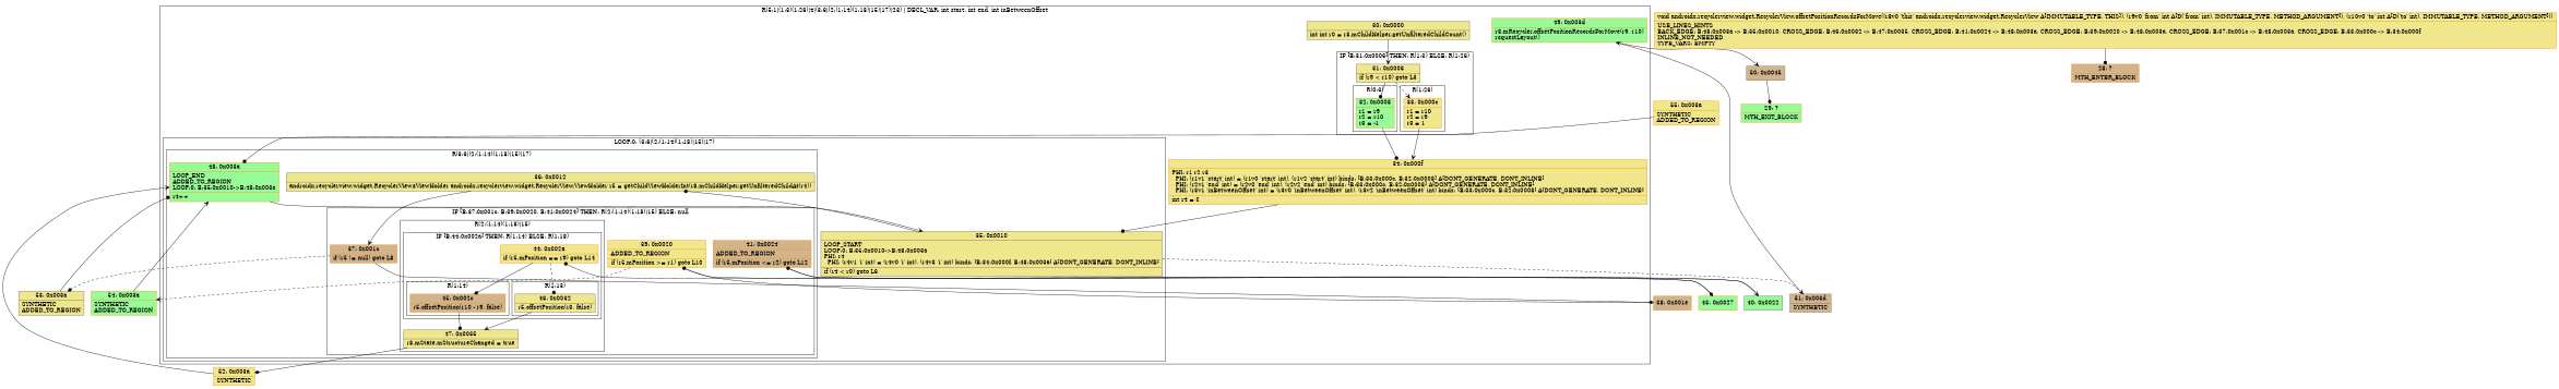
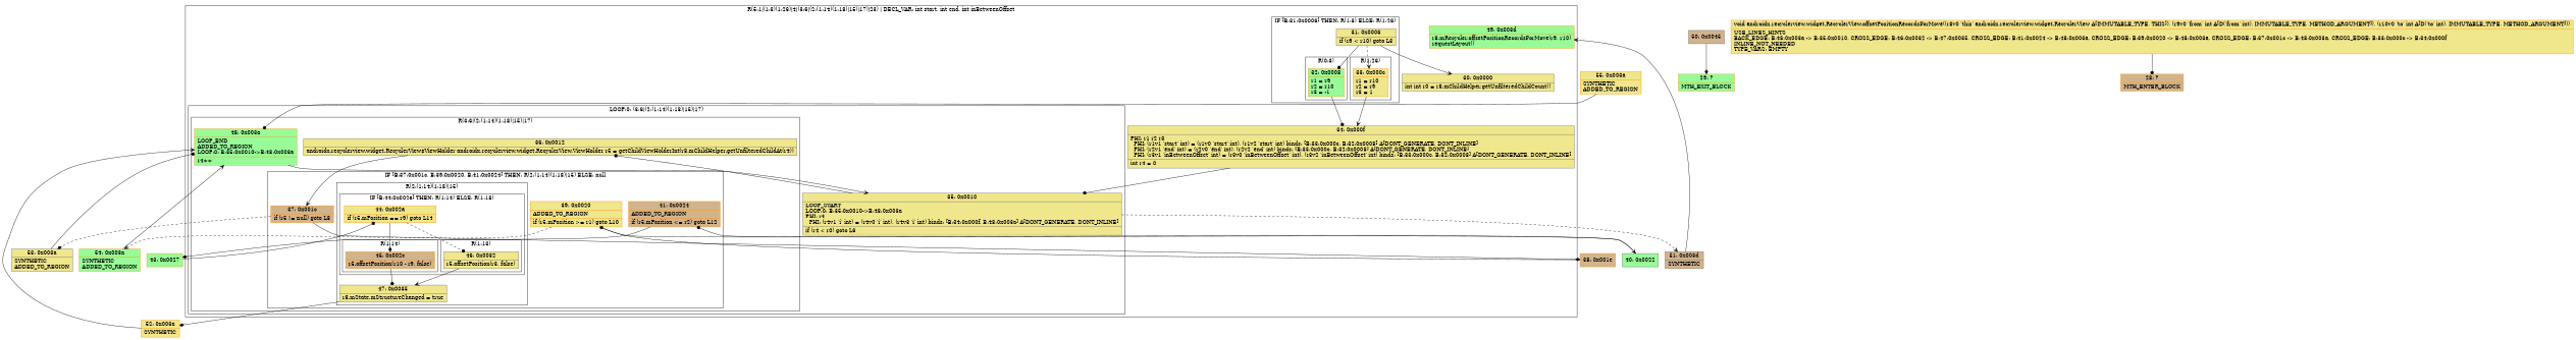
  digraph {
    node [color=darkorange fillcolor=khaki shape=record style=filled]
    edge [arrowhead=vee]
    n1 [fillcolor=palegreen label="{32\:\ 0x0008|r1 = r9\lr2 = r10\lr3 = \-1\l}"]
    n2 [label="{33\:\ 0x000c|r1 = r10\lr2 = r9\lr3 = 1\l}"]
    n3 [color=gray40 label="{31\:\ 0x0006|if (r9 \< r10) goto L3\l}"]
    n4 [fillcolor=tan label="{45\:\ 0x002c|r5.offsetPosition(r10 \- r9, false)\l}"]
    n5 [color=gray40 label="{46\:\ 0x0032|r5.offsetPosition(r3, false)\l}"]
    n6 [label="{44\:\ 0x002a|if (r5.mPosition == r9) goto L14\l}"]
    n7 [color=gray40 label="{47\:\ 0x0035|r8.mState.mStructureChanged = true\l}"]
    n8 [fillcolor=tan label="{37\:\ 0x001c|if (r5 != null) goto L8\l}"]
    n9 [label="{39\:\ 0x0020|ADDED_TO_REGION\l|if (r5.mPosition \>= r1) goto L10\l}"]
    n10 [fillcolor=tan label="{41\:\ 0x0024|ADDED_TO_REGION\l|if (r5.mPosition \<= r2) goto L12\l}"]
    n11 [color=gray40 label="{36\:\ 0x0012|androidx.recyclerview.widget.RecyclerView$ViewHolder androidx.recyclerview.widget.RecyclerView.ViewHolder r5 = getChildViewHolderInt(r8.mChildHelper.getUnfilteredChildAt(r4))\l}"]
    n12 [fillcolor=palegreen label="{48\:\ 0x003a|LOOP_END\lADDED_TO_REGION\lLOOP:0: B:35:0x0010\-\>B:48:0x003a\l|r4++\l}"]
    n13 [color=gray40 label="{35\:\ 0x0010|LOOP_START\lLOOP:0: B:35:0x0010\-\>B:48:0x003a\lPHI: r4 \l  PHI: (r4v1 'i' int) = (r4v0 'i' int), (r4v3 'i' int) binds: [B:34:0x000f, B:48:0x003a] A[DONT_GENERATE, DONT_INLINE]\l|if (r4 \< r0) goto L6\l}"]
    n14 [color=gray40 label="{30\:\ 0x0000|int int r0 = r8.mChildHelper.getUnfilteredChildCount()\l}"]
-   n15 [label="{34\:\ 0x000f|PHI: r1 r2 r3 \l  PHI: (r1v1 'start' int) = (r1v0 'start' int), (r1v2 'start' int) binds: [B:33:0x000c, B:32:0x0008] A[DONT_GENERATE, DONT_INLINE]\l  PHI: (r2v1 'end' int) = (r2v0 'end' int), (r2v2 'end' int) binds: [B:33:0x000c, B:32:0x0008] A[DONT_GENERATE, DONT_INLINE]\l  PHI: (r3v1 'inBetweenOffset' int) = (r3v0 'inBetweenOffset' int), (r3v2 'inBetweenOffset' int) binds: [B:33:0x000c, B:32:0x0008] A[DONT_GENERATE, DONT_INLINE]\l|int r4 = 0\l}"]
+   n15 [color=gray40 label="{34\:\ 0x000f|PHI: r1 r2 r3 \l  PHI: (r1v1 'start' int) = (r1v0 'start' int), (r1v2 'start' int) binds: [B:33:0x000c, B:32:0x0008] A[DONT_GENERATE, DONT_INLINE]\l  PHI: (r2v1 'end' int) = (r2v0 'end' int), (r2v2 'end' int) binds: [B:33:0x000c, B:32:0x0008] A[DONT_GENERATE, DONT_INLINE]\l  PHI: (r3v1 'inBetweenOffset' int) = (r3v0 'inBetweenOffset' int), (r3v2 'inBetweenOffset' int) binds: [B:33:0x000c, B:32:0x0008] A[DONT_GENERATE, DONT_INLINE]\l|int r4 = 0\l}"]
    n16 [fillcolor=palegreen label="{49\:\ 0x003d|r8.mRecycler.offsetPositionRecordsForMove(r9, r10)\lrequestLayout()\l}"]
    n17 [label="{52\:\ 0x003a|SYNTHETIC\l}"]
    n18 [fillcolor=tan label="{38\:\ 0x001e}"]
    n19 [color=gray40 label="{53\:\ 0x003a|SYNTHETIC\lADDED_TO_REGION\l}"]
    n20 [color=gray40 fillcolor=palegreen label="{40\:\ 0x0022}"]
    n21 [fillcolor=palegreen label="{54\:\ 0x003a|SYNTHETIC\lADDED_TO_REGION\l}"]
    n22 [fillcolor=palegreen label="{43\:\ 0x0027}"]
    n23 [color=gray40 fillcolor=tan label="{51\:\ 0x003d|SYNTHETIC\l}"]
    n24 [color=gray40 fillcolor=tan label="{50\:\ 0x0045}"]
    n25 [label="{55\:\ 0x003a|SYNTHETIC\lADDED_TO_REGION\l}"]
    n26 [fillcolor=palegreen label="{29\:\ ?|MTH_EXIT_BLOCK\l}"]
    n27 [fillcolor=tan label="{28\:\ ?|MTH_ENTER_BLOCK\l}"]
    n28 [label="{void androidx.recyclerview.widget.RecyclerView.offsetPositionRecordsForMove((r8v0 'this' androidx.recyclerview.widget.RecyclerView A[IMMUTABLE_TYPE, THIS]), (r9v0 'from' int A[D('from' int), IMMUTABLE_TYPE, METHOD_ARGUMENT]), (r10v0 'to' int A[D('to' int), IMMUTABLE_TYPE, METHOD_ARGUMENT]))  | USE_LINES_HINTS\lBACK_EDGE: B:48:0x003a \-\> B:35:0x0010, CROSS_EDGE: B:46:0x0032 \-\> B:47:0x0035, CROSS_EDGE: B:41:0x0024 \-\> B:48:0x003a, CROSS_EDGE: B:39:0x0020 \-\> B:48:0x003a, CROSS_EDGE: B:37:0x001c \-\> B:48:0x003a, CROSS_EDGE: B:33:0x000c \-\> B:34:0x000f\lINLINE_NOT_NEEDED\lTYPE_VARS: EMPTY\l}"]
    subgraph cluster_1 {
      label="R(5:1|(1:3)(1:26)|4|(3:6|(2:(1:14)(1:18)|15)|17)|23) | DECL_VAR: int start, int end, int inBetweenOffset\l"
      n14
      n15
      n16
      subgraph cluster_2 {
        label="IF [B:31:0x0006] THEN: R(1:3) ELSE: R(1:26)"
        n3
        subgraph cluster_3 {
          label="R(0:3)"
          n1
        }
        subgraph cluster_4 {
          label="R(1:26)"
          n2
        }
      }
      subgraph cluster_5 {
        label="LOOP:0: (3:6|(2:(1:14)(1:18)|15)|17)"
        n13
        subgraph cluster_6 {
          label="R(3:6|(2:(1:14)(1:18)|15)|17)"
          n11
          n12
          subgraph cluster_7 {
            label="IF [B:37:0x001c, B:39:0x0020, B:41:0x0024] THEN: R(2:(1:14)(1:18)|15) ELSE: null"
            n8
            n9
            n10
            subgraph cluster_8 {
              label="R(2:(1:14)(1:18)|15)"
              n7
              subgraph cluster_9 {
                label="IF [B:44:0x002a] THEN: R(1:14) ELSE: R(1:18)"
                n6
                subgraph cluster_10 {
                  label="R(1:14)"
                  n4
                }
                subgraph cluster_11 {
                  label="R(1:13)"
                  n5
                }
              }
            }
          }
        }
      }
    }
    n1 -> n15 [arrowhead=dot]
    n2 -> n15
    n3 -> n1 [arrowhead=dot]
    n3 -> n2 [style=dashed]
    n4 -> n7 [arrowhead=dot]
    n5 -> n7
    n6 -> n4 [arrowhead=diamond]
    n6 -> n5 [arrowhead=dot style=dashed]
    n7 -> n17 [arrowhead=diamond]
    n8 -> n18 [arrowhead=diamond]
    n8 -> n19 [arrowhead=diamond style=dashed]
    n9 -> n20
    n9 -> n21 [style=dashed]
    n10 -> n22 [arrowhead=diamond]
    n11 -> n8
    n12 -> n13
    n13 -> n11 [arrowhead=dot]
    n13 -> n23 [style=dashed]
-   n14 -> n3
+   n3 -> n14
    n15 -> n13 [arrowhead=dot]
-   n16 -> n24
    n17 -> n12
    n18 -> n9 [arrowhead=dot]
    n19 -> n12 [arrowhead=dot]
    n20 -> n10 [arrowhead=dot]
    n21 -> n12
    n22 -> n6 [arrowhead=dot]
    n23 -> n16
    n24 -> n26 [arrowhead=diamond]
    n25 -> n12 [arrowhead=dot]
    n28 -> n27 [arrowhead=dot]
  }
